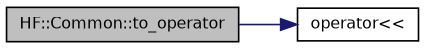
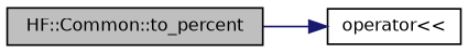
  digraph {
    rankdir=LR
    node [color=black fontname=Helvetica fontsize=10 shape=record style=filled]
-   n1 [fillcolor=grey75 fontcolor=black height=0.2 label="HF::Common::to_operator" width=0.4]
+   n1 [fillcolor=grey75 fontcolor=black height=0.2 label="HF::Common::to_percent" width=0.4]
    n2 [fillcolor=white height=0.2 label="operator\<\<" width=0.4]
    n1 -> n2 [color=midnightblue fontname=Helvetica fontsize=10 labelfontname=Helvetica labelfontsize=10 style=solid]
  }
